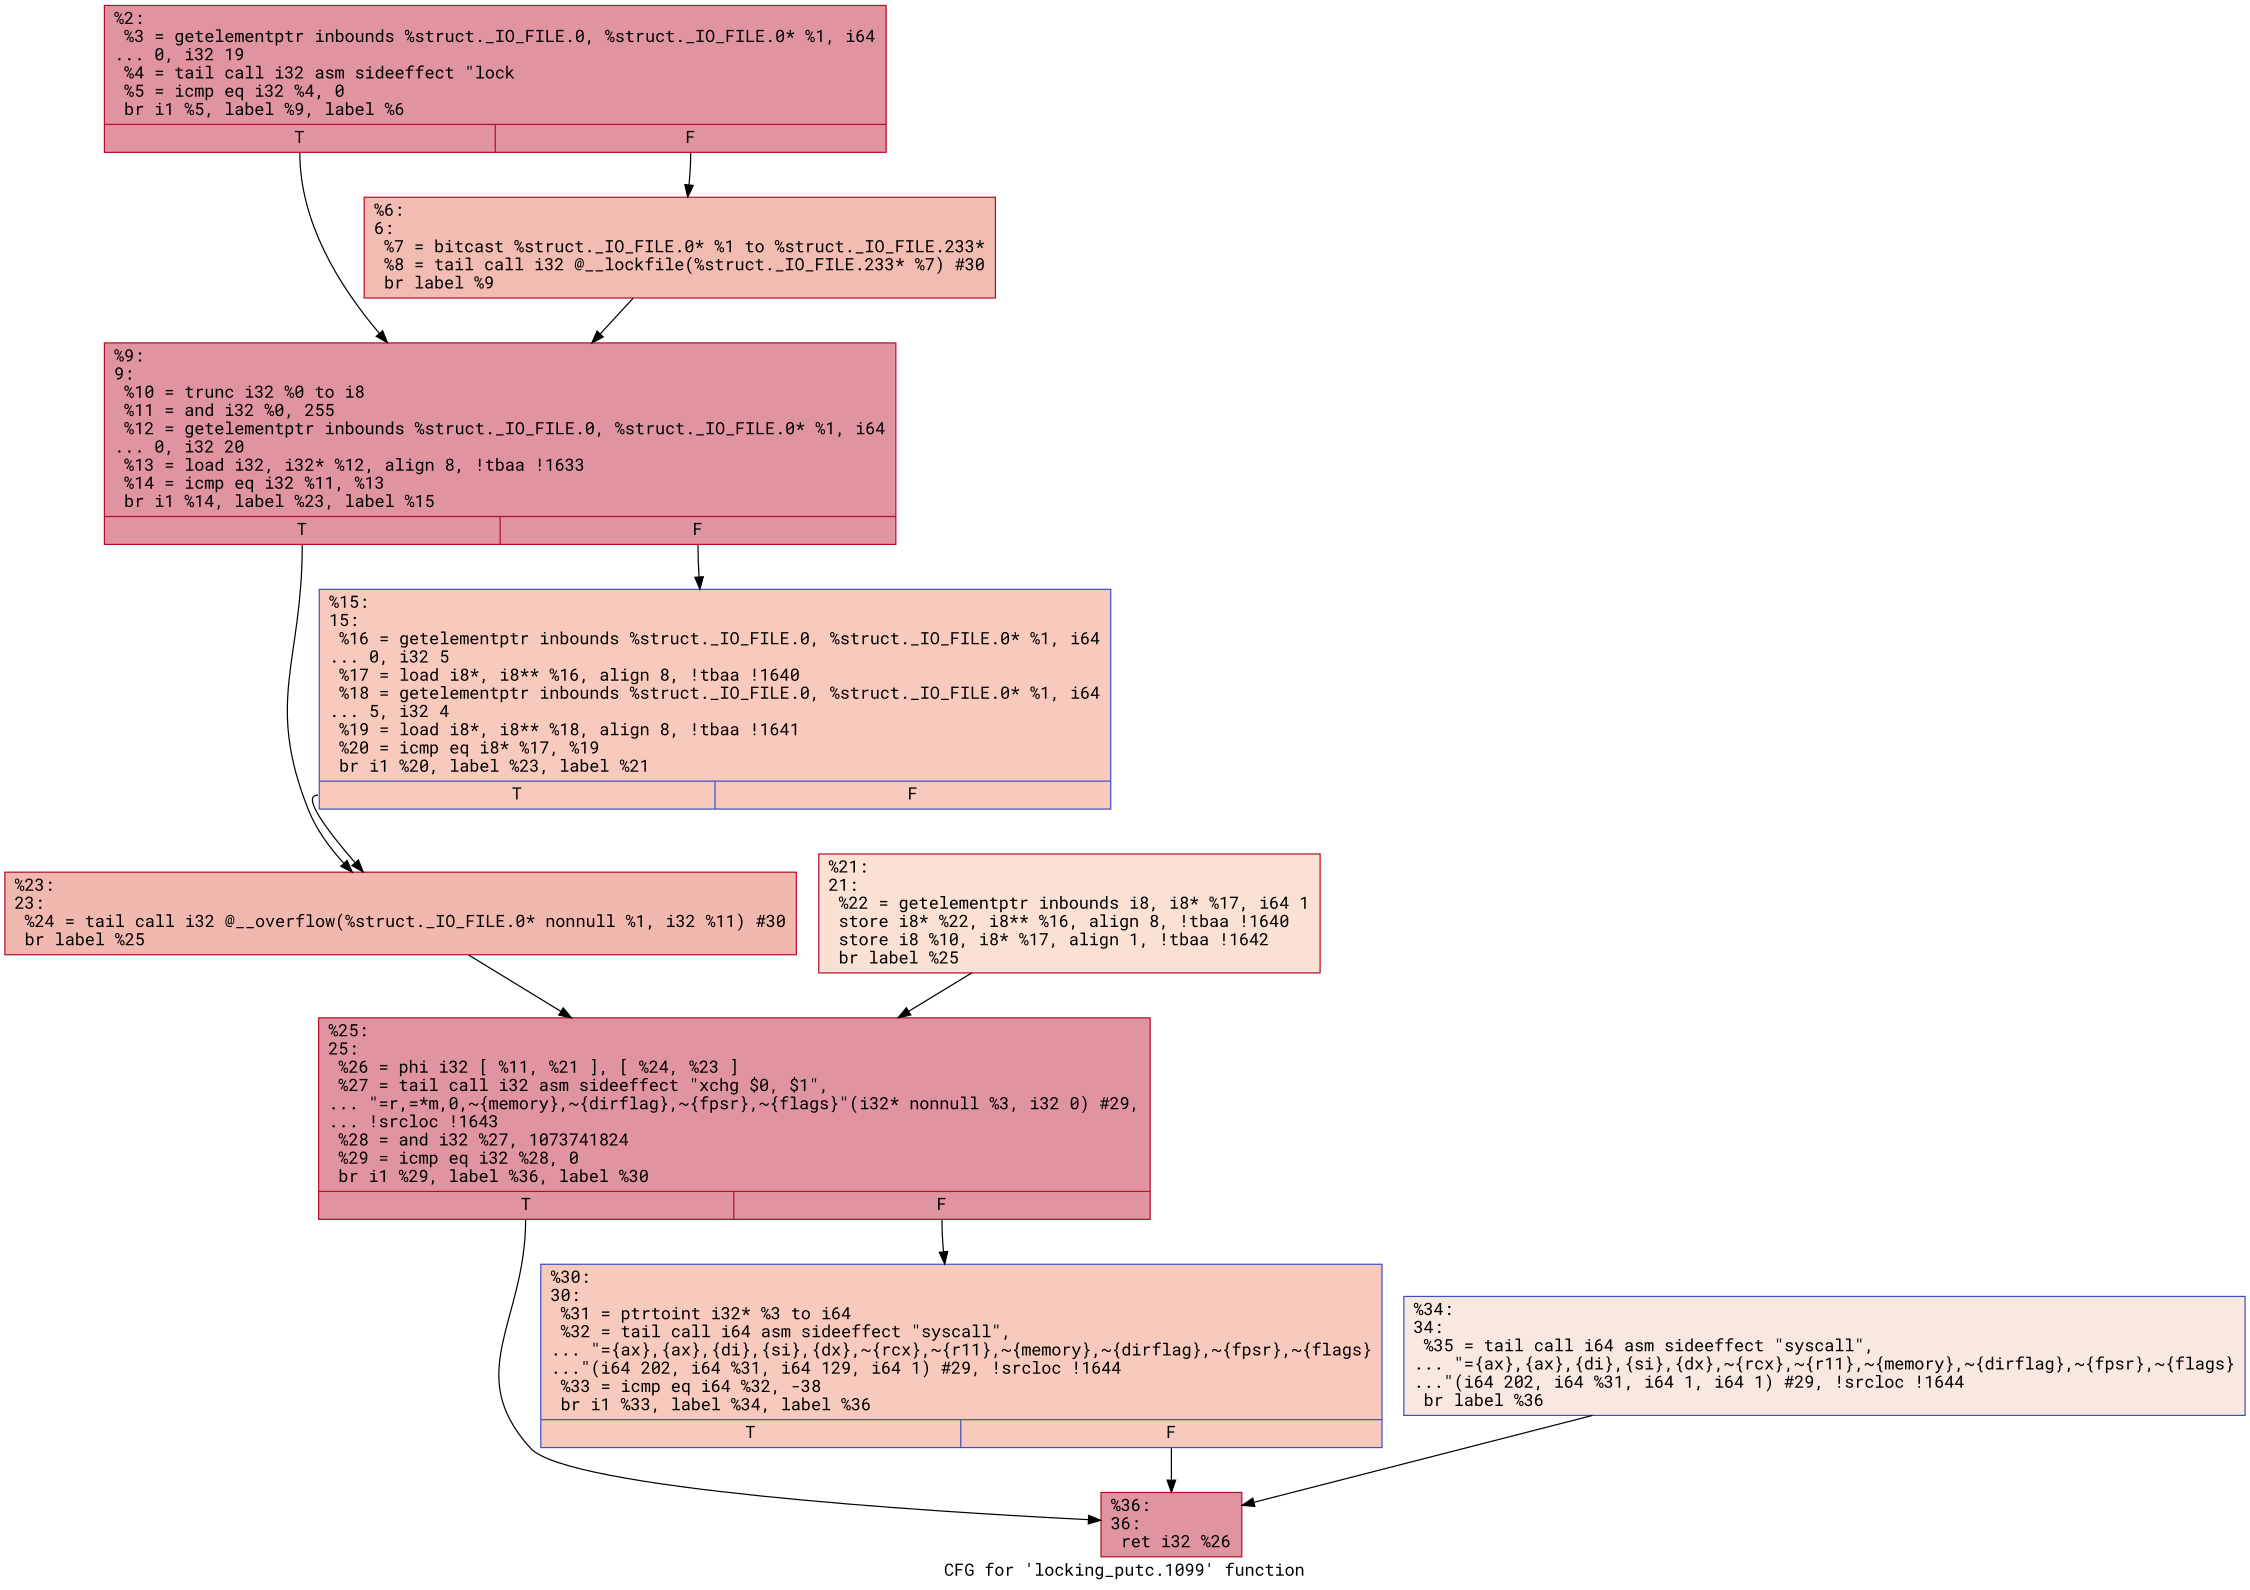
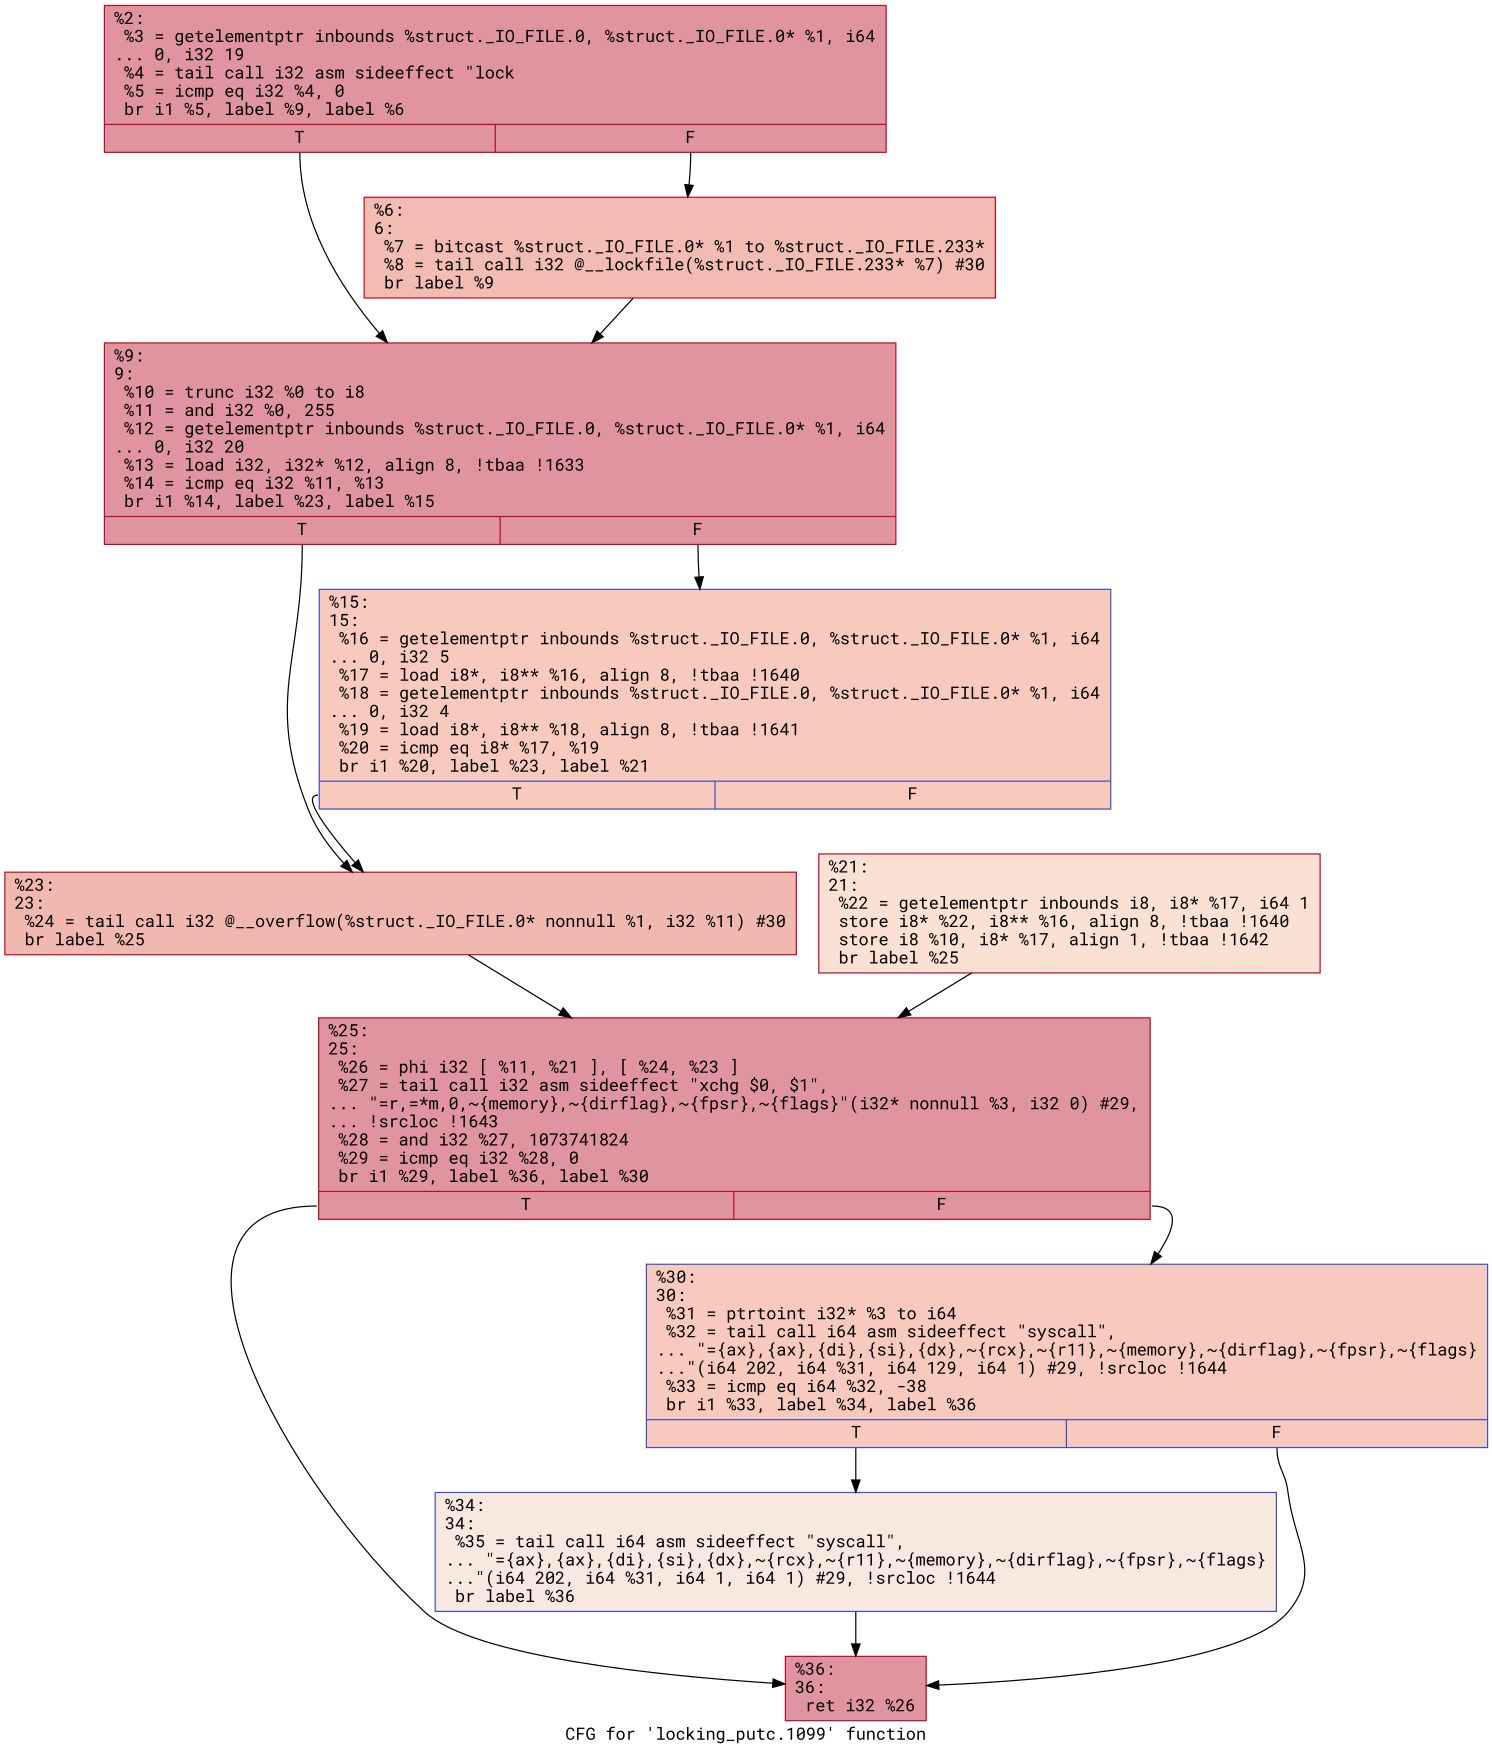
  digraph {
    fontname="Roboto Mono"
    label="CFG for 'locking_putc.1099' function"
    node [color="#b70d28ff" fillcolor="#b70d2870" fontname="Roboto Mono" shape=record style=filled]
    edge [fontname="Roboto Mono" tailport=s0]
    n1 [label="{%2:\l  %3 = getelementptr inbounds %struct._IO_FILE.0, %struct._IO_FILE.0* %1, i64\l... 0, i32 19\l  %4 = tail call i32 asm sideeffect \"lock \l  %5 = icmp eq i32 %4, 0\l  br i1 %5, label %9, label %6\l|{<s0>T|<s1>F}}"]
    n2 [label="{%9:\l9:                                                \l  %10 = trunc i32 %0 to i8\l  %11 = and i32 %0, 255\l  %12 = getelementptr inbounds %struct._IO_FILE.0, %struct._IO_FILE.0* %1, i64\l... 0, i32 20\l  %13 = load i32, i32* %12, align 8, !tbaa !1633\l  %14 = icmp eq i32 %11, %13\l  br i1 %14, label %23, label %15\l|{<s0>T|<s1>F}}"]
    n3 [fillcolor="#e1675170" label="{%6:\l6:                                                \l  %7 = bitcast %struct._IO_FILE.0* %1 to %struct._IO_FILE.233*\l  %8 = tail call i32 @__lockfile(%struct._IO_FILE.233* %7) #30\l  br label %9\l}"]
    n4 [fillcolor="#dc5d4a70" label="{%23:\l23:                                               \l  %24 = tail call i32 @__overflow(%struct._IO_FILE.0* nonnull %1, i32 %11) #30\l  br label %25\l}"]
-   n5 [color="#3d50c3ff" fillcolor="#ef886b70" label="{%15:\l15:                                               \l  %16 = getelementptr inbounds %struct._IO_FILE.0, %struct._IO_FILE.0* %1, i64\l... 0, i32 5\l  %17 = load i8*, i8** %16, align 8, !tbaa !1640\l  %18 = getelementptr inbounds %struct._IO_FILE.0, %struct._IO_FILE.0* %1, i64\l... 5, i32 4\l  %19 = load i8*, i8** %18, align 8, !tbaa !1641\l  %20 = icmp eq i8* %17, %19\l  br i1 %20, label %23, label %21\l|{<s0>T|<s1>F}}"]
+   n5 [color="#3d50c3ff" fillcolor="#ef886b70" label="{%15:\l15:                                               \l  %16 = getelementptr inbounds %struct._IO_FILE.0, %struct._IO_FILE.0* %1, i64\l... 0, i32 5\l  %17 = load i8*, i8** %16, align 8, !tbaa !1640\l  %18 = getelementptr inbounds %struct._IO_FILE.0, %struct._IO_FILE.0* %1, i64\l... 0, i32 4\l  %19 = load i8*, i8** %18, align 8, !tbaa !1641\l  %20 = icmp eq i8* %17, %19\l  br i1 %20, label %23, label %21\l|{<s0>T|<s1>F}}"]
    n6 [label="{%25:\l25:                                               \l  %26 = phi i32 [ %11, %21 ], [ %24, %23 ]\l  %27 = tail call i32 asm sideeffect \"xchg $0, $1\",\l... \"=r,=*m,0,~\{memory\},~\{dirflag\},~\{fpsr\},~\{flags\}\"(i32* nonnull %3, i32 0) #29,\l... !srcloc !1643\l  %28 = and i32 %27, 1073741824\l  %29 = icmp eq i32 %28, 0\l  br i1 %29, label %36, label %30\l|{<s0>T|<s1>F}}"]
    n7 [label="{%36:\l36:                                               \l  ret i32 %26\l}"]
    n8 [color="#3d50c3ff" fillcolor="#ef886b70" label="{%30:\l30:                                               \l  %31 = ptrtoint i32* %3 to i64\l  %32 = tail call i64 asm sideeffect \"syscall\",\l... \"=\{ax\},\{ax\},\{di\},\{si\},\{dx\},~\{rcx\},~\{r11\},~\{memory\},~\{dirflag\},~\{fpsr\},~\{flags\}\l...\"(i64 202, i64 %31, i64 129, i64 1) #29, !srcloc !1644\l  %33 = icmp eq i64 %32, -38\l  br i1 %33, label %34, label %36\l|{<s0>T|<s1>F}}"]
    n9 [fillcolor="#f7b99e70" label="{%21:\l21:                                               \l  %22 = getelementptr inbounds i8, i8* %17, i64 1\l  store i8* %22, i8** %16, align 8, !tbaa !1640\l  store i8 %10, i8* %17, align 1, !tbaa !1642\l  br label %25\l}"]
    n10 [color="#3d50c3ff" fillcolor="#f1ccb870" label="{%34:\l34:                                               \l  %35 = tail call i64 asm sideeffect \"syscall\",\l... \"=\{ax\},\{ax\},\{di\},\{si\},\{dx\},~\{rcx\},~\{r11\},~\{memory\},~\{dirflag\},~\{fpsr\},~\{flags\}\l...\"(i64 202, i64 %31, i64 1, i64 1) #29, !srcloc !1644\l  br label %36\l}"]
    n1 -> n2
    n1 -> n3 [tailport=s1]
    n2 -> n4
    n2 -> n5 [tailport=s1]
    n3 -> n2
    n4 -> n6
    n5 -> n4
    n6 -> n7
    n6 -> n8 [tailport=s1]
    n8 -> n7 [tailport=s1]
+   n8 -> n10
    n9 -> n6
    n10 -> n7
  }
